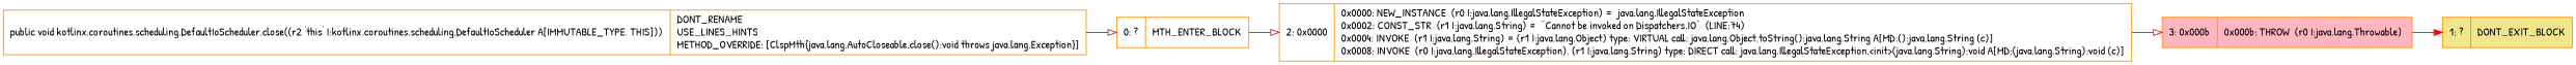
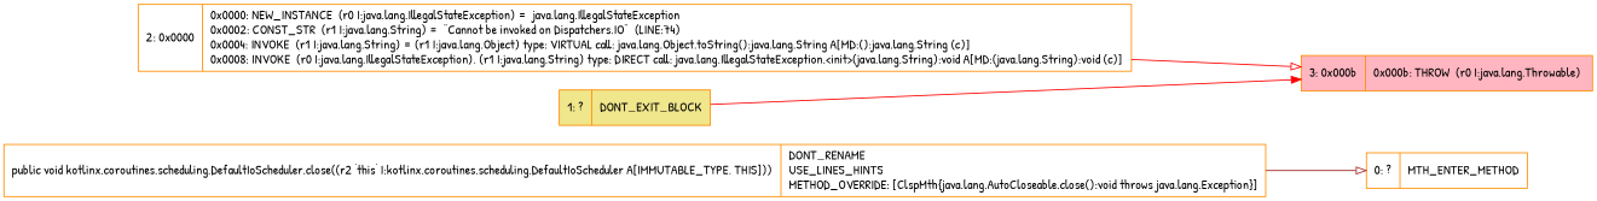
  digraph {
    fontname="Patrick Hand"
    rankdir=LR
    node [color=darkorange fillcolor=white fontname="Patrick Hand" shape=record style=filled]
    edge [arrowhead=onormal color=brown fontname="Patrick Hand"]
-   n1 [label="{0\:\ ?|MTH_ENTER_BLOCK\l}"]
+   n1 [label="{0\:\ ?|MTH_ENTER_METHOD\l}"]
    n2 [label="{2\:\ 0x0000|0x0000: NEW_INSTANCE  (r0 I:java.lang.IllegalStateException) =  java.lang.IllegalStateException \l0x0002: CONST_STR  (r1 I:java.lang.String) =  \"Cannot be invoked on Dispatchers.IO\"  (LINE:74)\l0x0004: INVOKE  (r1 I:java.lang.String) = (r1 I:java.lang.Object) type: VIRTUAL call: java.lang.Object.toString():java.lang.String A[MD:():java.lang.String (c)]\l0x0008: INVOKE  (r0 I:java.lang.IllegalStateException), (r1 I:java.lang.String) type: DIRECT call: java.lang.IllegalStateException.\<init\>(java.lang.String):void A[MD:(java.lang.String):void (c)]\l}"]
    n3 [fillcolor=lightpink label="{3\:\ 0x000b|0x000b: THROW  (r0 I:java.lang.Throwable) \l}"]
    n4 [fillcolor=khaki label="{1\:\ ?|DONT_EXIT_BLOCK\l}"]
    n5 [label="{public void kotlinx.coroutines.scheduling.DefaultIoScheduler.close((r2 'this' I:kotlinx.coroutines.scheduling.DefaultIoScheduler A[IMMUTABLE_TYPE, THIS]))  | DONT_RENAME\lUSE_LINES_HINTS\lMETHOD_OVERRIDE: [ClspMth\{java.lang.AutoCloseable.close():void throws java.lang.Exception\}]\l}"]
-   n1 -> n2
    n2 -> n3 [color=red]
-   n3 -> n4 [arrowhead=normal color=red]
+   n4 -> n3 [arrowhead=normal color=red]
    n5 -> n1
  }
